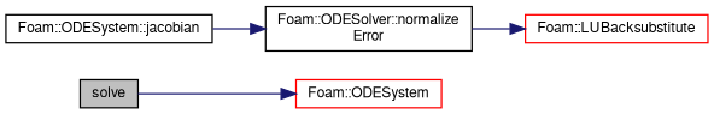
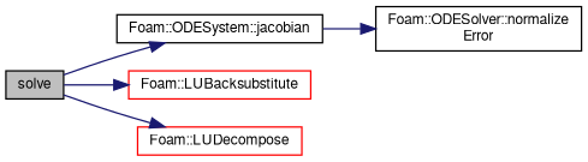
  digraph {
    rankdir=LR
    node [color=black fontname=FreeSans fontsize=10 shape=record]
    edge [color=midnightblue fontname=FreeSans fontsize=10 labelfontname=FreeSans labelfontsize=10 style=solid]
    n1 [fillcolor=grey75 fontcolor=black height=0.2 label=solve style=filled width=0.4]
    n2 [height=0.2 label="Foam::ODESystem::jacobian" width=0.4]
    n3 [color=red height=0.2 label="Foam::LUBacksubstitute" width=0.4]
-   n4 [color=red height=0.2 label="Foam::ODESystem" width=0.4]
+   n4 [color=red height=0.2 label="Foam::LUDecompose" width=0.4]
    n5 [height=0.2 label="Foam::ODESolver::normalize\lError" width=0.4]
-   n5 -> n3
+   n1 -> n2
+   n1 -> n3
    n1 -> n4
    n2 -> n5
  }
